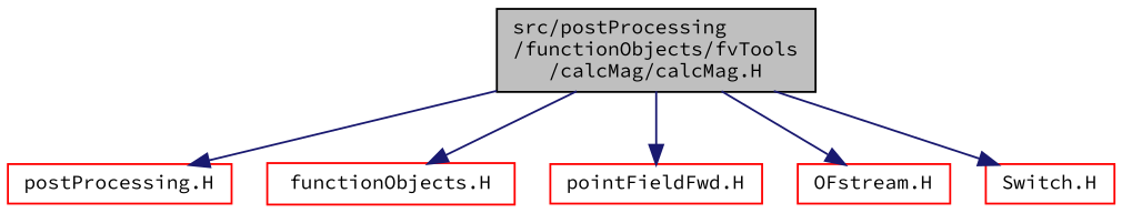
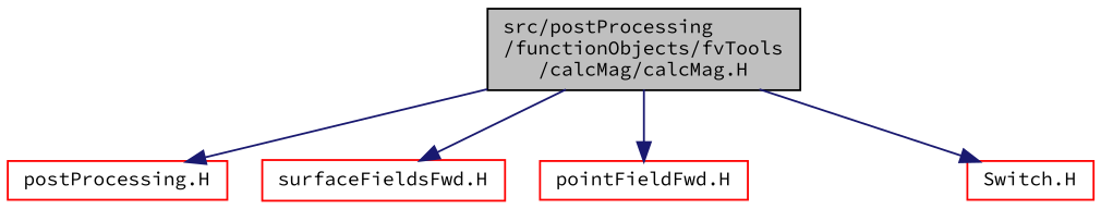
  digraph {
    fontname="Source Code Pro"
    node [color=red fontname="Source Code Pro" fontsize=10 shape=record]
    edge [color=midnightblue fontname="Source Code Pro" fontsize=10 labelfontname=FreeSans labelfontsize=10 style=solid]
    n1 [color=black fillcolor=grey75 fontcolor=black height=0.2 label="src/postProcessing\l/functionObjects/fvTools\l/calcMag/calcMag.H" style=filled width=0.4]
    n2 [height=0.2 label="postProcessing.H" width=0.4]
-   n3 [height=0.2 label="functionObjects.H" width=0.4]
+   n3 [height=0.2 label="surfaceFieldsFwd.H" width=0.4]
    n4 [height=0.2 label="pointFieldFwd.H" width=0.4]
-   n5 [height=0.2 label="OFstream.H" width=0.4]
    n6 [height=0.2 label="Switch.H" width=0.4]
    n1 -> n2
    n1 -> n3
    n1 -> n4
-   n1 -> n5
    n1 -> n6
  }
